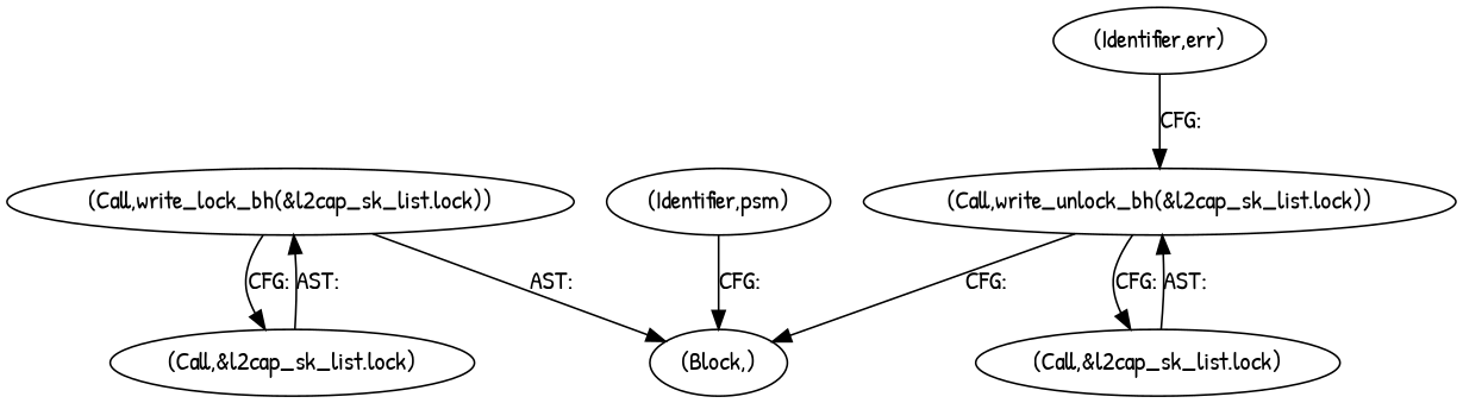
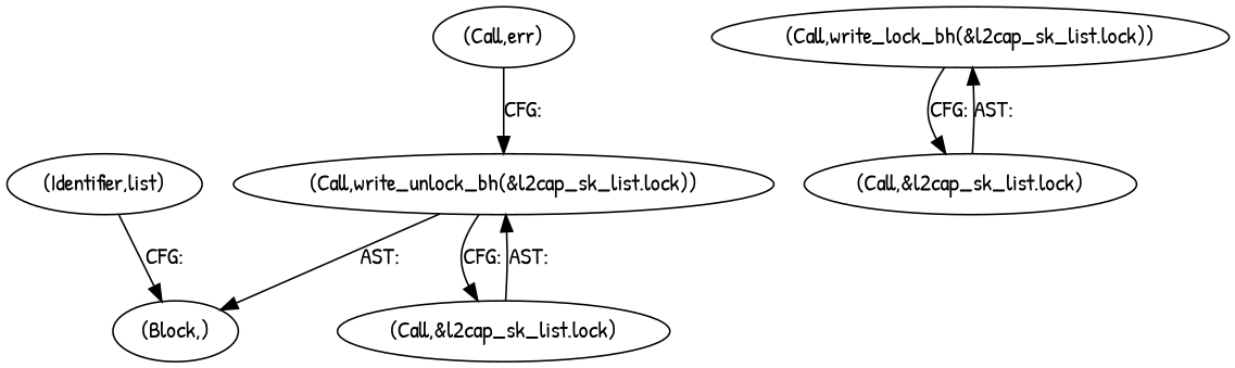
  digraph {
    fontname="Patrick Hand"
    node [fontname="Patrick Hand"]
    edge [fontname="Patrick Hand"]
    n1 [label="(Call,write_unlock_bh(&l2cap_sk_list.lock))"]
    n2 [label="(Block,)"]
    n3 [label="(Call,&l2cap_sk_list.lock)"]
    n4 [label="(Call,write_lock_bh(&l2cap_sk_list.lock))"]
    n5 [label="(Call,&l2cap_sk_list.lock)"]
-   n6 [label="(Identifier,psm)"]
-   n7 [label="(Identifier,err)"]
-   n1 -> n2 [label="CFG: "]
+   n6 [label="(Identifier,list)"]
+   n7 [label="(Call,err)"]
+   n1 -> n2 [label="AST: "]
    n1 -> n3 [label="CFG: "]
    n3 -> n1 [label="AST: "]
-   n4 -> n2 [label="AST: "]
    n4 -> n5 [label="CFG: "]
    n5 -> n4 [label="AST: "]
    n6 -> n2 [label="CFG: "]
    n7 -> n1 [label="CFG: "]
  }
